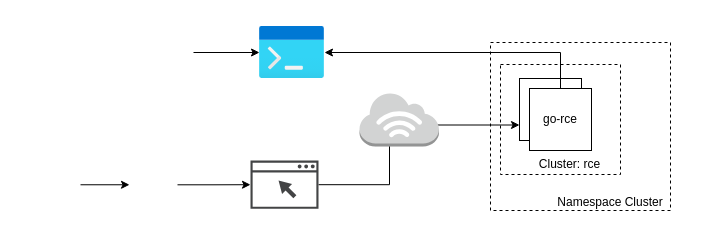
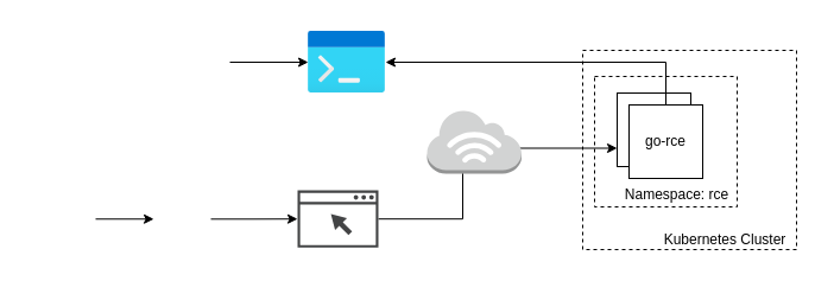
  <mxCell id="0" />
  <mxCell id="1" parent="0" />
  <mxCell id="2" value="" style="rounded=0;whiteSpace=wrap;html=1;dashed=1;" vertex="1" parent="1"><mxGeometry x="490" y="42" width="180" height="168" as="geometry" /></mxCell>
  <mxCell id="3" value="" style="rounded=0;whiteSpace=wrap;html=1;dashed=1;" vertex="1" parent="1"><mxGeometry x="500" y="64" width="120" height="110" as="geometry" /></mxCell>
  <mxCell id="4" style="edgeStyle=orthogonalEdgeStyle;rounded=0;orthogonalLoop=1;jettySize=auto;html=1;" edge="1" parent="1" source="5" target="6"><mxGeometry relative="1" as="geometry" /></mxCell>
  <mxCell id="5" value="" style="shape=image;html=1;verticalAlign=top;verticalLabelPosition=bottom;labelBackgroundColor=#ffffff;imageAspect=0;aspect=fixed;image=https://cdn2.iconfinder.com/data/icons/very-emotional-emoji/64/22_EmoticonsHDcom.png" vertex="1" parent="1"><mxGeometry x="129" y="20" width="64" height="64" as="geometry" /></mxCell>
  <mxCell id="6" value="" style="aspect=fixed;html=1;points=[];align=center;image;fontSize=12;image=img/lib/azure2/general/Dev_Console.svg;" vertex="1" parent="1"><mxGeometry x="259" y="26" width="65" height="52" as="geometry" /></mxCell>
  <mxCell id="7" value="" style="shape=image;html=1;verticalAlign=top;verticalLabelPosition=bottom;labelBackgroundColor=#ffffff;imageAspect=0;aspect=fixed;image=https://cdn4.iconfinder.com/data/icons/emoji-18/61/8-128.png" vertex="1" parent="1"><mxGeometry x="20" y="154.28" width="60" height="60" as="geometry" /></mxCell>
  <mxCell id="8" style="edgeStyle=orthogonalEdgeStyle;rounded=0;orthogonalLoop=1;jettySize=auto;html=1;" edge="1" parent="1" source="15" target="10"><mxGeometry relative="1" as="geometry"><mxPoint x="210" y="200" as="targetPoint" /></mxGeometry></mxCell>
  <mxCell id="9" style="edgeStyle=orthogonalEdgeStyle;rounded=0;orthogonalLoop=1;jettySize=auto;html=1;entryX=0;entryY=0.75;entryDx=0;entryDy=0;" edge="1" parent="1" source="10" target="11"><mxGeometry relative="1" as="geometry"><mxPoint x="379" y="190" as="targetPoint" /><Array as="points"><mxPoint x="389" y="184" /><mxPoint x="389" y="125" /></Array></mxGeometry></mxCell>
  <mxCell id="10" value="" style="pointerEvents=1;shadow=0;dashed=0;html=1;strokeColor=none;fillColor=#434445;aspect=fixed;labelPosition=center;verticalLabelPosition=bottom;verticalAlign=top;align=center;outlineConnect=0;shape=mxgraph.vvd.web_browser;" vertex="1" parent="1"><mxGeometry x="250" y="160" width="68" height="48.28" as="geometry" /></mxCell>
  <mxCell id="11" value="go-rce" style="whiteSpace=wrap;html=1;aspect=fixed;" vertex="1" parent="1"><mxGeometry x="519" y="78" width="62" height="62" as="geometry" /></mxCell>
  <mxCell id="12" style="edgeStyle=orthogonalEdgeStyle;rounded=0;orthogonalLoop=1;jettySize=auto;html=1;" edge="1" parent="1" source="13" target="6"><mxGeometry relative="1" as="geometry"><Array as="points"><mxPoint x="560" y="52" /></Array></mxGeometry></mxCell>
  <mxCell id="13" value="go-rce" style="whiteSpace=wrap;html=1;aspect=fixed;" vertex="1" parent="1"><mxGeometry x="529" y="88" width="62" height="62" as="geometry" /></mxCell>
  <mxCell id="14" value="" style="outlineConnect=0;dashed=0;verticalLabelPosition=bottom;verticalAlign=top;align=center;html=1;shape=mxgraph.aws3.internet_3;fillColor=#D2D3D3;gradientColor=none;" vertex="1" parent="1"><mxGeometry x="359" y="92" width="79.5" height="54" as="geometry" /></mxCell>
  <mxCell id="15" value="" style="shape=image;html=1;verticalAlign=top;verticalLabelPosition=bottom;labelBackgroundColor=#ffffff;imageAspect=0;aspect=fixed;image=https://cdn4.iconfinder.com/data/icons/monster-icons/creep-007.png" vertex="1" parent="1"><mxGeometry x="129" y="160.28" width="48" height="48" as="geometry" /></mxCell>
  <mxCell id="16" style="edgeStyle=orthogonalEdgeStyle;rounded=0;orthogonalLoop=1;jettySize=auto;html=1;" edge="1" parent="1" source="7" target="15"><mxGeometry relative="1" as="geometry"><mxPoint x="209" y="170" as="targetPoint" /><mxPoint x="80" y="170" as="sourcePoint" /><Array as="points" /></mxGeometry></mxCell>
- <mxCell id="17" value="Cluster: rce" style="text;html=1;strokeColor=none;fillColor=none;align=center;verticalAlign=middle;whiteSpace=wrap;rounded=0;dashed=1;" vertex="1" parent="1"><mxGeometry x="519" y="154.28" width="101" height="20" as="geometry" /></mxCell>
- <mxCell id="18" value="&lt;div&gt;Namespace Cluster &lt;br&gt;&lt;/div&gt;&lt;div&gt;&lt;br&gt;&lt;/div&gt;" style="text;html=1;strokeColor=none;fillColor=none;align=center;verticalAlign=middle;whiteSpace=wrap;rounded=0;dashed=1;" vertex="1" parent="1"><mxGeometry x="540" y="204.28" width="140" height="10" as="geometry" /></mxCell>
+ <mxCell id="17" value="Namespace: rce" style="text;html=1;strokeColor=none;fillColor=none;align=center;verticalAlign=middle;whiteSpace=wrap;rounded=0;dashed=1;" vertex="1" parent="1"><mxGeometry x="519" y="154.28" width="101" height="20" as="geometry" /></mxCell>
+ <mxCell id="18" value="&lt;div&gt;Kubernetes Cluster &lt;br&gt;&lt;/div&gt;&lt;div&gt;&lt;br&gt;&lt;/div&gt;" style="text;html=1;strokeColor=none;fillColor=none;align=center;verticalAlign=middle;whiteSpace=wrap;rounded=0;dashed=1;" vertex="1" parent="1"><mxGeometry x="540" y="204.28" width="140" height="10" as="geometry" /></mxCell>
